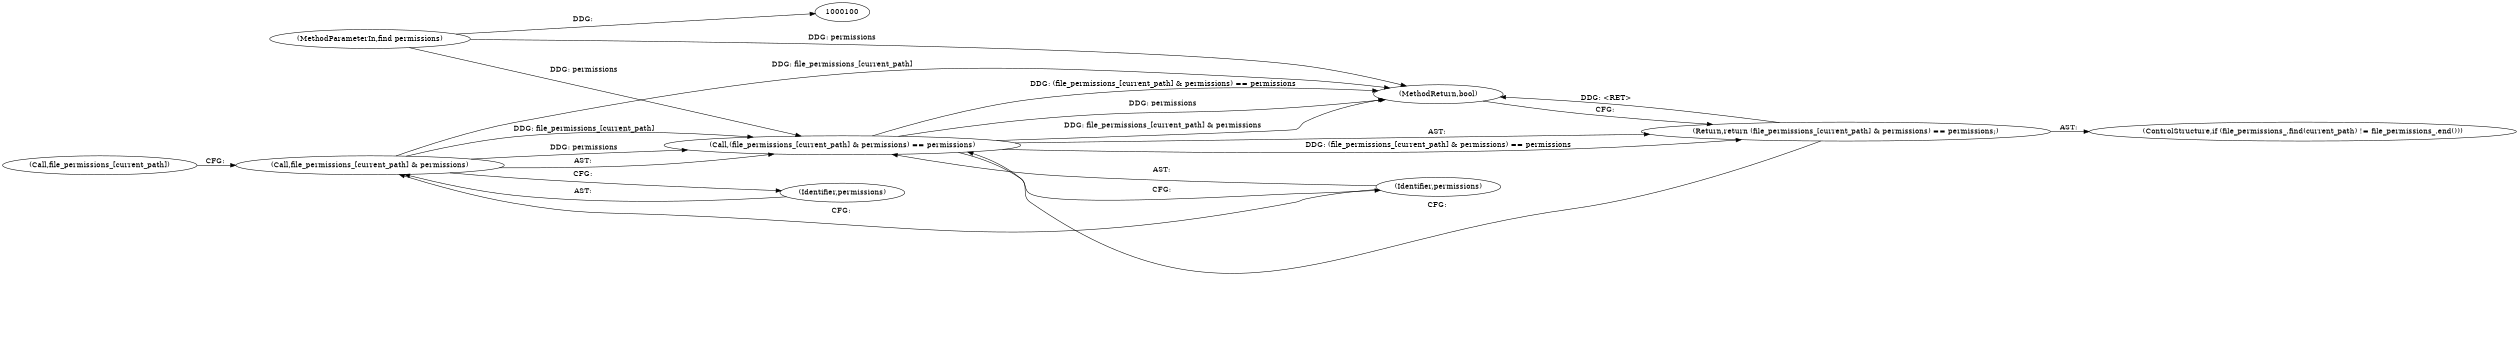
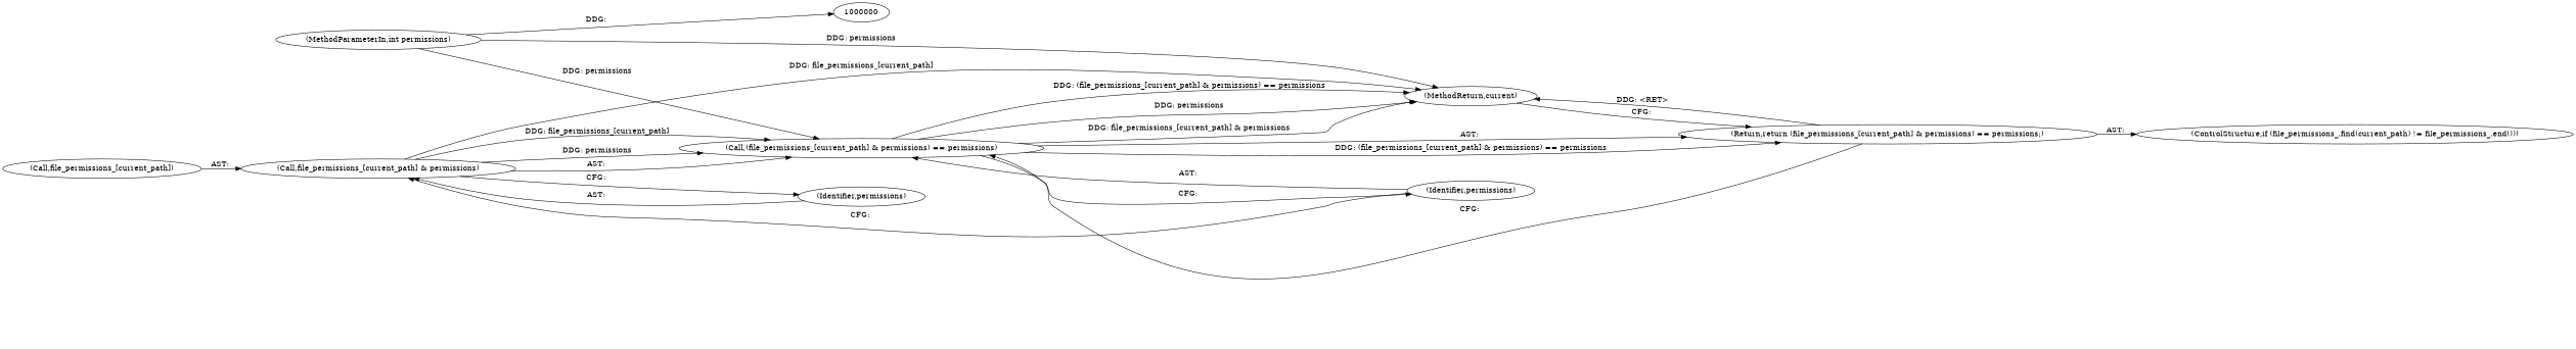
  digraph {
    rankdir=LR
    n1 [label="(Call,file_permissions_[current_path] & permissions)"]
    n2 [label="(Call,(file_permissions_[current_path] & permissions) == permissions)"]
    n3 [label="(Identifier,permissions)"]
-   n4 [label="(MethodReturn,bool)"]
+   n4 [label="(MethodReturn,current)"]
    n5 [label="(Return,return (file_permissions_[current_path] & permissions) == permissions;)"]
    n6 [label="(Identifier,permissions)"]
-   n7 [label="(MethodParameterIn,find permissions)"]
-   1000100
+   n7 [label="(MethodParameterIn,int permissions)"]
+   1000100 [label=1000000]
    n9 [label="(ControlStructure,if (file_permissions_.find(current_path) != file_permissions_.end()))"]
    n10 [label="(Call,file_permissions_[current_path])"]
    n1 -> n2 [label="AST: "]
    n1 -> n2 [label="DDG: file_permissions_[current_path]"]
    n1 -> n2 [label="DDG: permissions"]
    n1 -> n3 [label="CFG: "]
    n1 -> n4 [label="DDG: file_permissions_[current_path]"]
    n2 -> n4 [label="DDG: permissions"]
    n2 -> n4 [label="DDG: file_permissions_[current_path] & permissions"]
    n2 -> n4 [label="DDG: (file_permissions_[current_path] & permissions) == permissions"]
    n2 -> n5 [label="AST: "]
    n2 -> n5 [label="DDG: (file_permissions_[current_path] & permissions) == permissions"]
    n2 -> n6 [label="CFG: "]
    n3 -> n1 [label="AST: "]
    n4 -> n5 [label="CFG: "]
    n5 -> n2 [label="CFG: "]
    n5 -> n4 [label="DDG: <RET>"]
    n5 -> n9 [label="AST: "]
    n6 -> n1 [label="CFG: "]
    n6 -> n2 [label="AST: "]
    n7 -> n2 [label="DDG: permissions"]
    n7 -> n4 [label="DDG: permissions"]
    n7 -> 1000100 [label="DDG: "]
-   n10 -> n1 [label="CFG: "]
+   n10 -> n1 [label="AST: "]
  }
